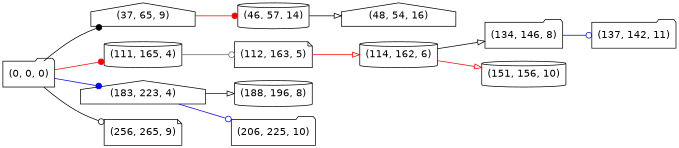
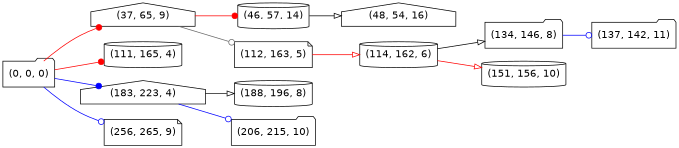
  digraph {
    fontname="DejaVu Sans"
    rankdir=LR
    node [fontname="DejaVu Sans" shape=cylinder]
    edge [arrowhead=onormal color=black fontname="DejaVu Sans"]
    "(0, 0, 0)" [shape=folder]
    "(37, 65, 9)" [shape=house]
    "(111, 165, 4)"
    "(183, 223, 4)" [shape=house]
    "(256, 265, 9)" [shape=note]
    "(46, 57, 14)"
    "(112, 163, 5)" [shape=note]
    "(188, 196, 8)"
-   "(206, 215, 10)" [shape=folder label="(206, 225, 10)"]
+   "(206, 215, 10)" [shape=folder]
    "(48, 54, 16)" [shape=house]
    "(114, 162, 6)"
    "(134, 146, 8)" [shape=folder]
    "(151, 156, 10)"
    "(137, 142, 11)" [shape=folder]
-   "(0, 0, 0)" -> "(37, 65, 9)" [arrowhead=dot]
+   "(0, 0, 0)" -> "(37, 65, 9)" [arrowhead=dot color=red]
    "(0, 0, 0)" -> "(111, 165, 4)" [arrowhead=dot color=red]
    "(0, 0, 0)" -> "(183, 223, 4)" [arrowhead=dot color=blue]
-   "(0, 0, 0)" -> "(256, 265, 9)" [arrowhead=odot]
+   "(0, 0, 0)" -> "(256, 265, 9)" [arrowhead=odot color=blue]
    "(37, 65, 9)" -> "(46, 57, 14)" [arrowhead=dot color=red]
-   "(111, 165, 4)" -> "(112, 163, 5)" [arrowhead=odot color=gray40]
+   "(37, 65, 9)" -> "(112, 163, 5)" [arrowhead=odot color=gray40]
    "(183, 223, 4)" -> "(188, 196, 8)"
    "(183, 223, 4)" -> "(206, 215, 10)" [arrowhead=odot color=blue]
    "(46, 57, 14)" -> "(48, 54, 16)"
    "(112, 163, 5)" -> "(114, 162, 6)" [color=red]
    "(114, 162, 6)" -> "(134, 146, 8)"
    "(114, 162, 6)" -> "(151, 156, 10)" [color=red]
    "(134, 146, 8)" -> "(137, 142, 11)" [arrowhead=odot color=blue]
  }
